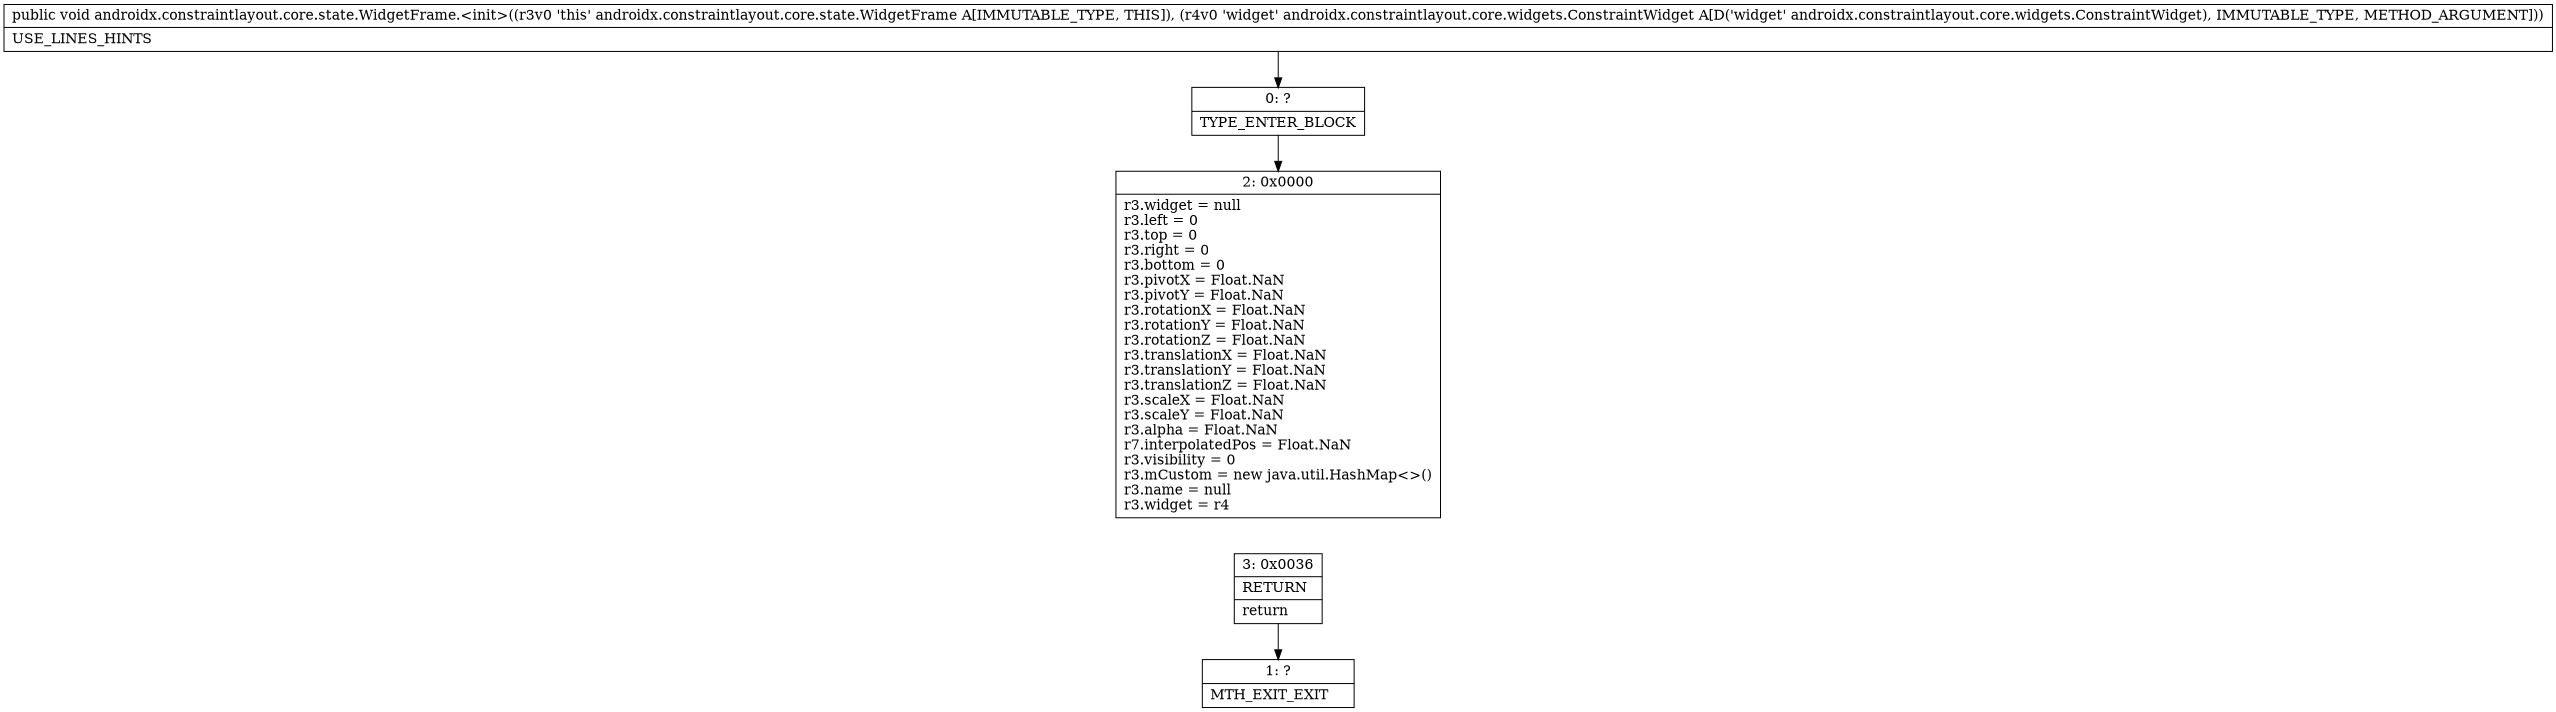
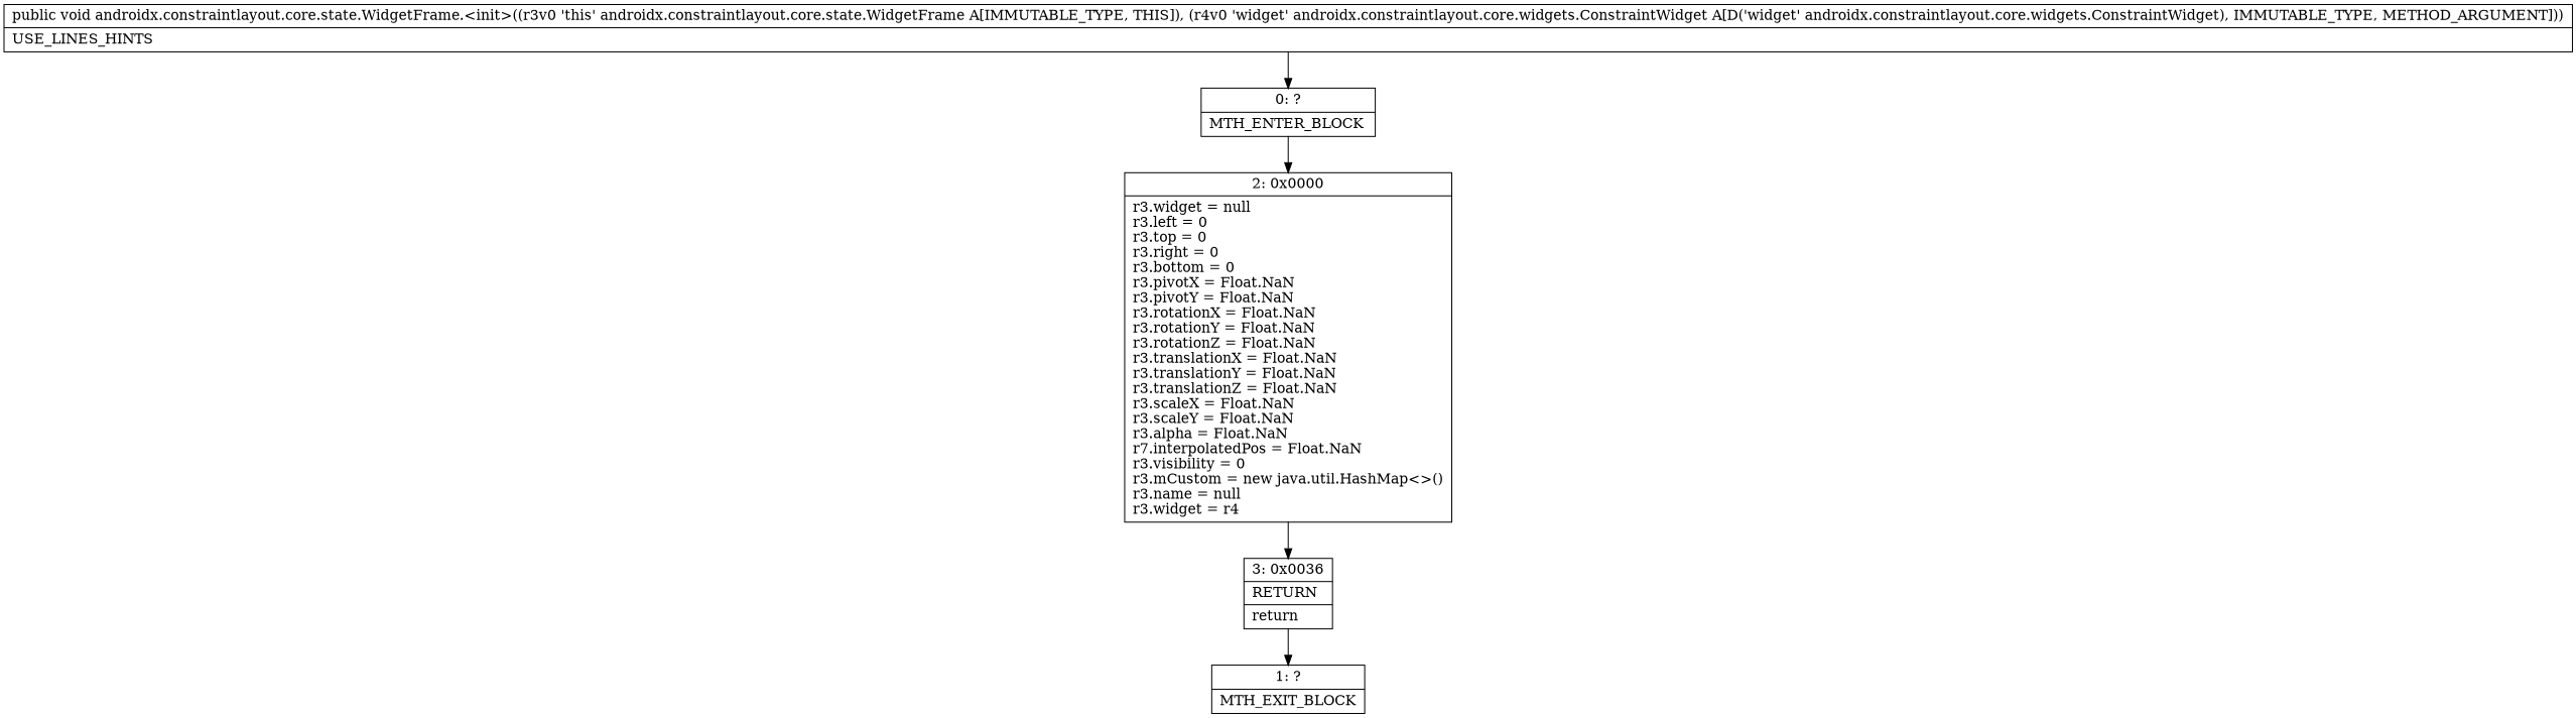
  digraph {
    node [shape=record]
-   n1 [label="{0\:\ ?|TYPE_ENTER_BLOCK\l}"]
+   n1 [label="{0\:\ ?|MTH_ENTER_BLOCK\l}"]
    n2 [label="{2\:\ 0x0000|r3.widget = null\lr3.left = 0\lr3.top = 0\lr3.right = 0\lr3.bottom = 0\lr3.pivotX = Float.NaN\lr3.pivotY = Float.NaN\lr3.rotationX = Float.NaN\lr3.rotationY = Float.NaN\lr3.rotationZ = Float.NaN\lr3.translationX = Float.NaN\lr3.translationY = Float.NaN\lr3.translationZ = Float.NaN\lr3.scaleX = Float.NaN\lr3.scaleY = Float.NaN\lr3.alpha = Float.NaN\lr7.interpolatedPos = Float.NaN\lr3.visibility = 0\lr3.mCustom = new java.util.HashMap\<\>()\lr3.name = null\lr3.widget = r4\l}"]
    n3 [label="{3\:\ 0x0036|RETURN\l|return\l}"]
-   n4 [label="{1\:\ ?|MTH_EXIT_EXIT\l}"]
+   n4 [label="{1\:\ ?|MTH_EXIT_BLOCK\l}"]
    n5 [label="{public void androidx.constraintlayout.core.state.WidgetFrame.\<init\>((r3v0 'this' androidx.constraintlayout.core.state.WidgetFrame A[IMMUTABLE_TYPE, THIS]), (r4v0 'widget' androidx.constraintlayout.core.widgets.ConstraintWidget A[D('widget' androidx.constraintlayout.core.widgets.ConstraintWidget), IMMUTABLE_TYPE, METHOD_ARGUMENT]))  | USE_LINES_HINTS\l}"]
    n1 -> n2
+   n2 -> n3
    n3 -> n4
    n5 -> n1
  }
